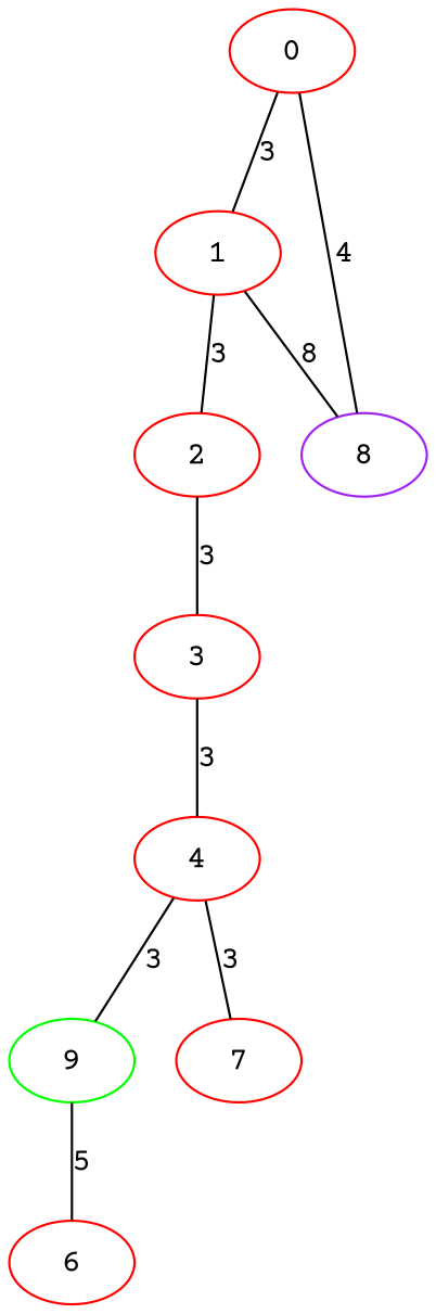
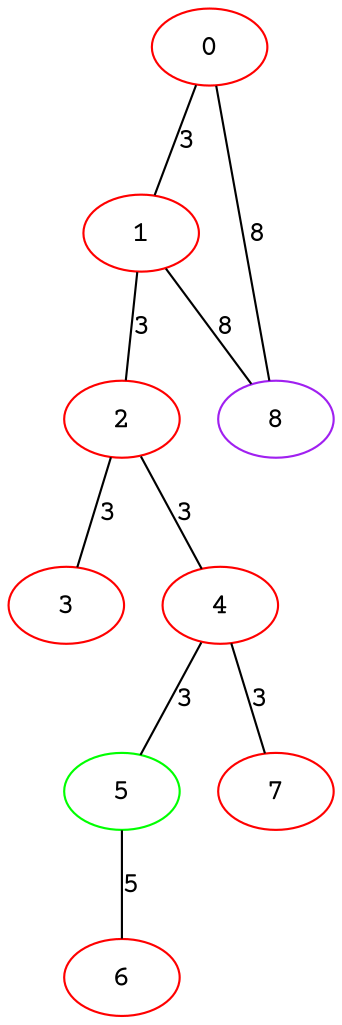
  graph {
    fontname="Courier Prime"
    node [color=red fontname="Courier Prime" weight=1]
    edge [fontname="Courier Prime"]
    0
    1
    8 [color=purple weight=4]
    2
    3
    4
-   5 [color=green weight=2 label=9]
+   5 [color=green weight=2]
    7
    6
    0 -- 1 [label=3]
-   0 -- 8 [label=4]
+   0 -- 8 [label=8]
    1 -- 8 [label=8]
    1 -- 2 [label=3]
    2 -- 3 [label=3]
-   3 -- 4 [label=3]
+   2 -- 4 [label=3]
    4 -- 5 [label=3]
    4 -- 7 [label=3]
    5 -- 6 [label=5]
  }
